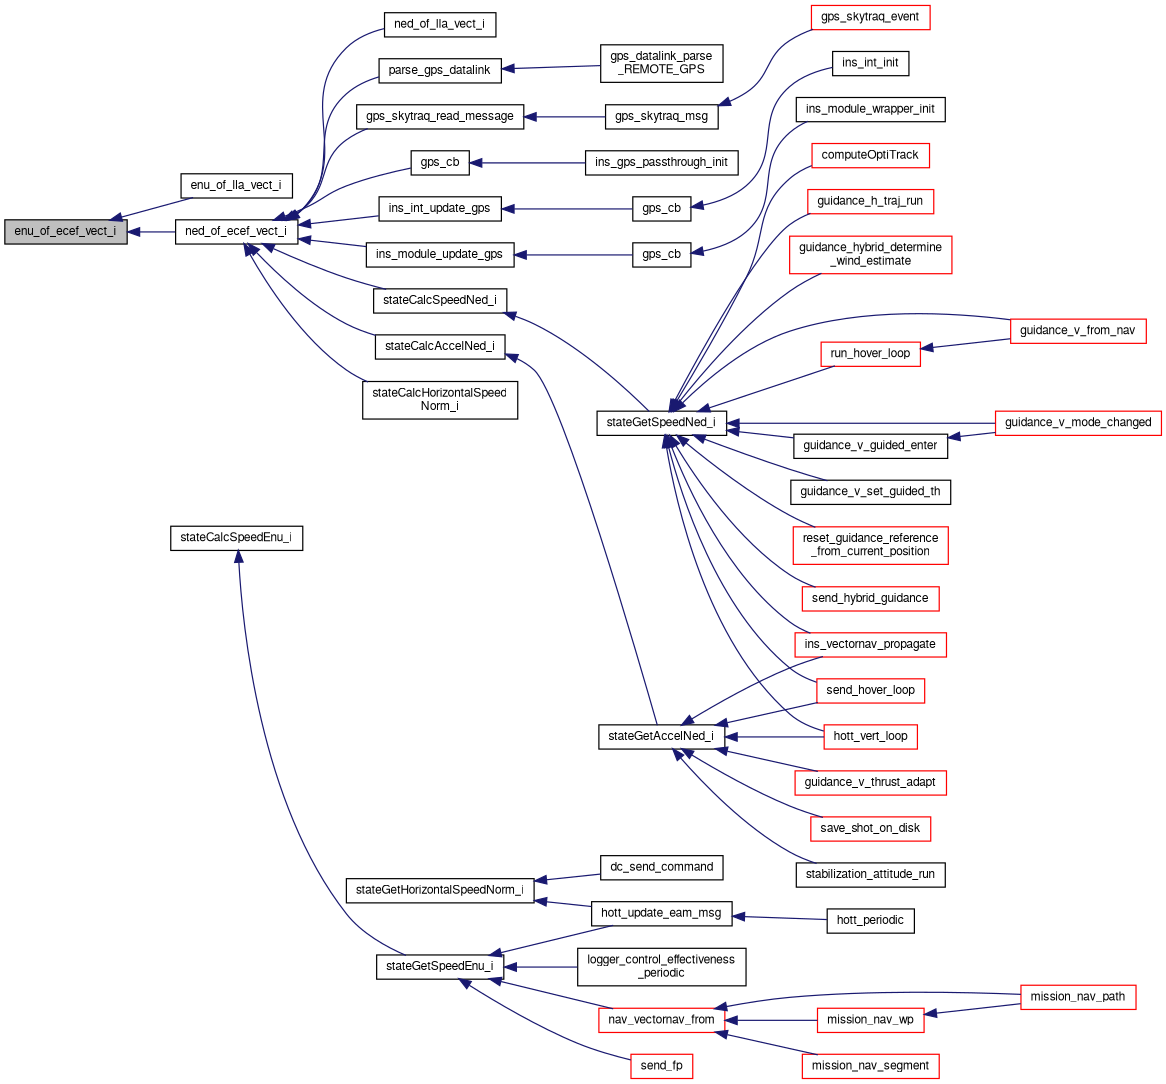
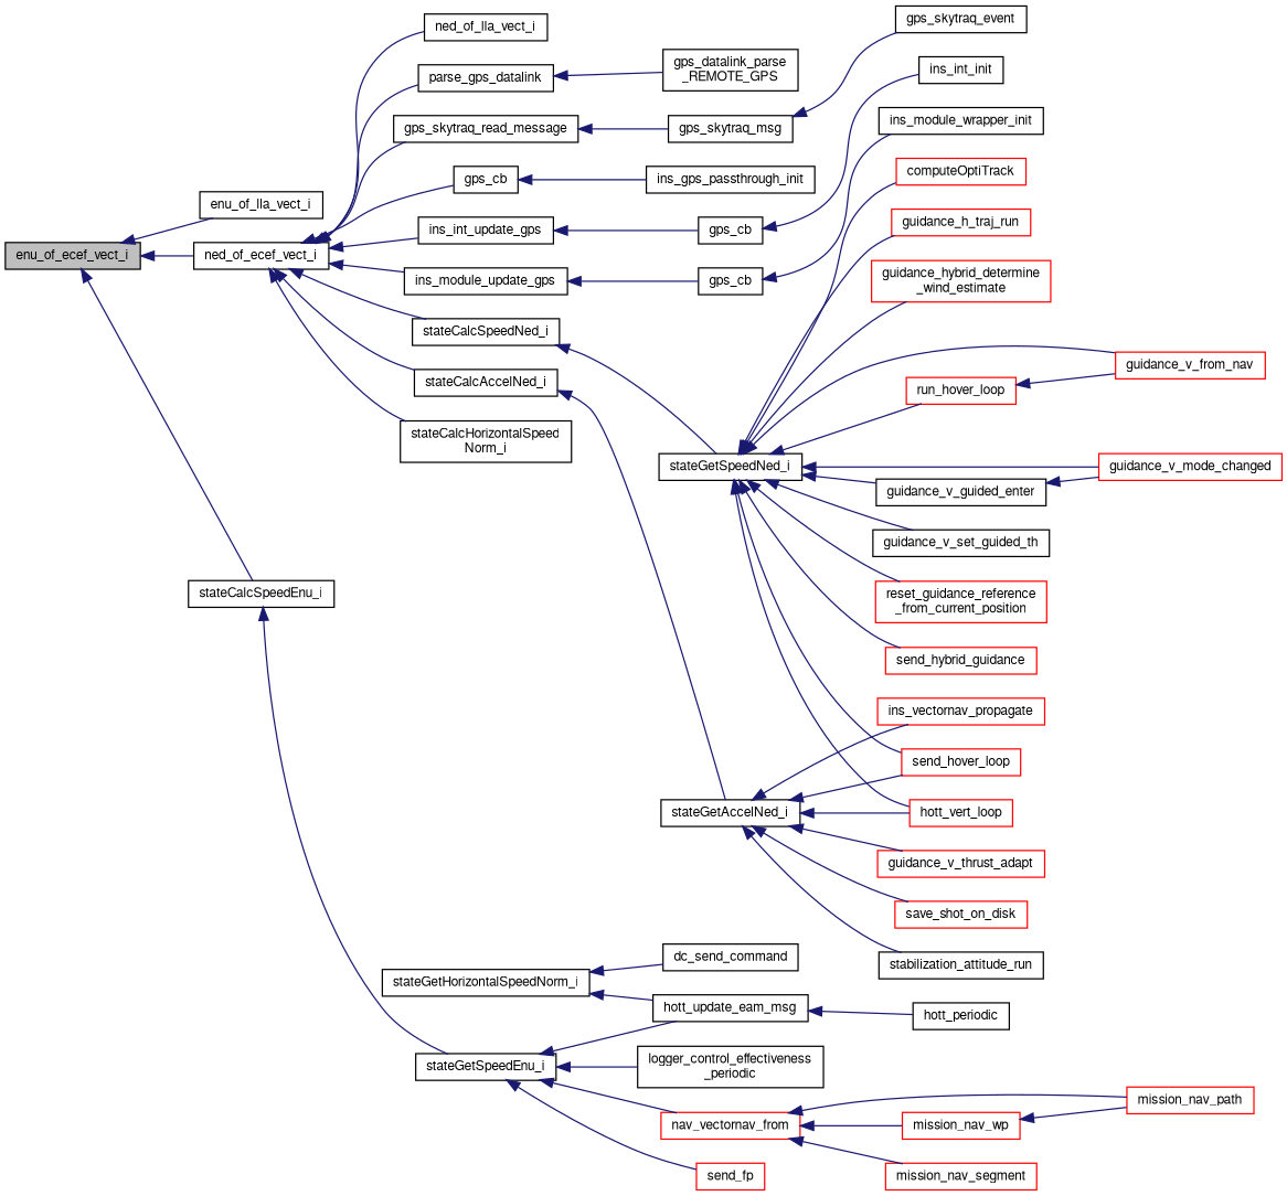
  digraph {
    rankdir=LR
    node [color=black fillcolor=white fontname=FreeSans fontsize=10 shape=record style=filled]
    edge [color=midnightblue dir=back fontname=FreeSans fontsize=10 labelfontname=FreeSans labelfontsize=10 style=solid]
    n1 [fillcolor=grey75 fontcolor=black height=0.2 label=enu_of_ecef_vect_i width=0.4]
    n2 [height=0.2 label=enu_of_lla_vect_i width=0.4]
    n3 [height=0.2 label=ned_of_ecef_vect_i width=0.4]
    n4 [height=0.2 label=stateCalcSpeedEnu_i width=0.4]
    n5 [height=0.2 label=ned_of_lla_vect_i width=0.4]
    n6 [height=0.2 label=parse_gps_datalink width=0.4]
    n7 [height=0.2 label=gps_skytraq_read_message width=0.4]
    n8 [height=0.2 label=gps_cb width=0.4]
    n9 [height=0.2 label=ins_int_update_gps width=0.4]
    n10 [height=0.2 label=ins_module_update_gps width=0.4]
    n11 [height=0.2 label=stateCalcSpeedNed_i width=0.4]
    n12 [height=0.2 label="stateCalcHorizontalSpeed\lNorm_i" width=0.4]
    n13 [height=0.2 label=stateCalcAccelNed_i width=0.4]
    n14 [height=0.2 label=stateGetSpeedEnu_i width=0.4]
    n15 [height=0.2 label="gps_datalink_parse\l_REMOTE_GPS" width=0.4]
    n16 [height=0.2 label=gps_skytraq_msg width=0.4]
    n17 [height=0.2 label=ins_gps_passthrough_init width=0.4]
    n18 [height=0.2 label=gps_cb width=0.4]
    n19 [height=0.2 label=gps_cb width=0.4]
    n20 [height=0.2 label=stateGetSpeedNed_i width=0.4]
    n21 [height=0.2 label=stateGetAccelNed_i width=0.4]
-   n22 [color=red height=0.2 label=gps_skytraq_event width=0.4]
+   n22 [height=0.2 label=gps_skytraq_event width=0.4]
    n23 [height=0.2 label=ins_int_init width=0.4]
    n24 [height=0.2 label=ins_module_wrapper_init width=0.4]
    n25 [color=red height=0.2 label=computeOptiTrack width=0.4]
    n26 [color=red height=0.2 label=guidance_h_traj_run width=0.4]
    n27 [color=red height=0.2 label="guidance_hybrid_determine\l_wind_estimate" width=0.4]
    n28 [color=red height=0.2 label=guidance_v_from_nav width=0.4]
    n29 [height=0.2 label=guidance_v_guided_enter width=0.4]
    n30 [color=red height=0.2 label=guidance_v_mode_changed width=0.4]
    n31 [height=0.2 label=guidance_v_set_guided_th width=0.4]
    n32 [color=red height=0.2 label=ins_vectornav_propagate width=0.4]
    n33 [color=red height=0.2 label="reset_guidance_reference\l_from_current_position" width=0.4]
    n34 [color=red height=0.2 label=run_hover_loop width=0.4]
    n35 [color=red height=0.2 label=send_hover_loop width=0.4]
    n36 [color=red height=0.2 label=send_hybrid_guidance width=0.4]
    n37 [color=red height=0.2 label=hott_vert_loop width=0.4]
    n38 [height=0.2 label=stateGetHorizontalSpeedNorm_i width=0.4]
    n39 [height=0.2 label=dc_send_command width=0.4]
    n40 [height=0.2 label=hott_update_eam_msg width=0.4]
    n41 [height=0.2 label=hott_periodic width=0.4]
    n42 [color=red height=0.2 label=guidance_v_thrust_adapt width=0.4]
    n43 [color=red height=0.2 label=save_shot_on_disk width=0.4]
    n44 [height=0.2 label=stabilization_attitude_run width=0.4]
    n45 [height=0.2 label="logger_control_effectiveness\l_periodic" width=0.4]
    n46 [color=red height=0.2 label=nav_vectornav_from width=0.4]
    n47 [color=red height=0.2 label=send_fp width=0.4]
    n48 [color=red height=0.2 label=mission_nav_path width=0.4]
    n49 [color=red height=0.2 label=mission_nav_segment width=0.4]
    n50 [color=red height=0.2 label=mission_nav_wp width=0.4]
    n1 -> n2
    n1 -> n3
+   n1 -> n4
    n3 -> n5
    n3 -> n6
    n3 -> n7
    n3 -> n8
    n3 -> n9
    n3 -> n10
    n3 -> n11
    n3 -> n12
    n3 -> n13
    n4 -> n14
    n6 -> n15
    n7 -> n16
    n8 -> n17
    n9 -> n18
    n10 -> n19
    n11 -> n20
    n13 -> n21
    n14 -> n40
    n14 -> n45
    n14 -> n46
    n14 -> n47
    n16 -> n22
    n18 -> n23
    n19 -> n24
    n20 -> n25
    n20 -> n26
    n20 -> n27
    n20 -> n28
    n20 -> n29
    n20 -> n30
    n20 -> n31
-   n20 -> n32
    n20 -> n33
    n20 -> n34
    n20 -> n35
    n20 -> n36
    n20 -> n37
    n21 -> n32
    n21 -> n35
    n21 -> n37
    n21 -> n42
    n21 -> n43
    n21 -> n44
    n29 -> n30
    n34 -> n28
    n38 -> n39
    n38 -> n40
    n40 -> n41
    n46 -> n48
    n46 -> n49
    n46 -> n50
    n50 -> n48
  }
